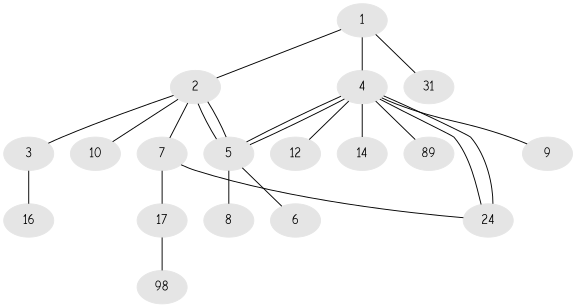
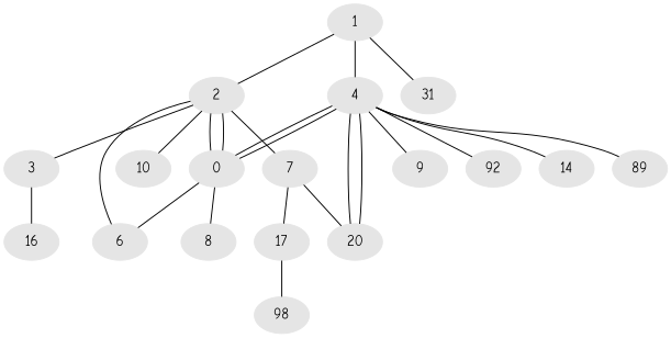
  graph {
    fontname="Comic Neue"
    node [color=gray90 fontname="Comic Neue" style=filled]
    edge [fontname="Comic Neue"]
    1
    2
    4
    n4 [label=31]
    3
-   5
+   5 [label=0]
    6
    7
    10
-   20 [label=24]
+   20
    9
-   12
+   12 [label=92]
    14
    n14 [label=89]
    16
    8
    17
    n18 [label=98]
    1 -- 2
    1 -- 4
    1 -- n4
    2 -- 3
    2 -- 5
    2 -- 5
+   2 -- 6
    2 -- 7
    2 -- 10
    4 -- 5
    4 -- 5
    4 -- 20
    4 -- 20
    4 -- 9
    4 -- 12
    4 -- 14
    4 -- n14
    3 -- 16
    5 -- 6
    5 -- 8
    7 -- 20
    7 -- 17
    17 -- n18
  }
